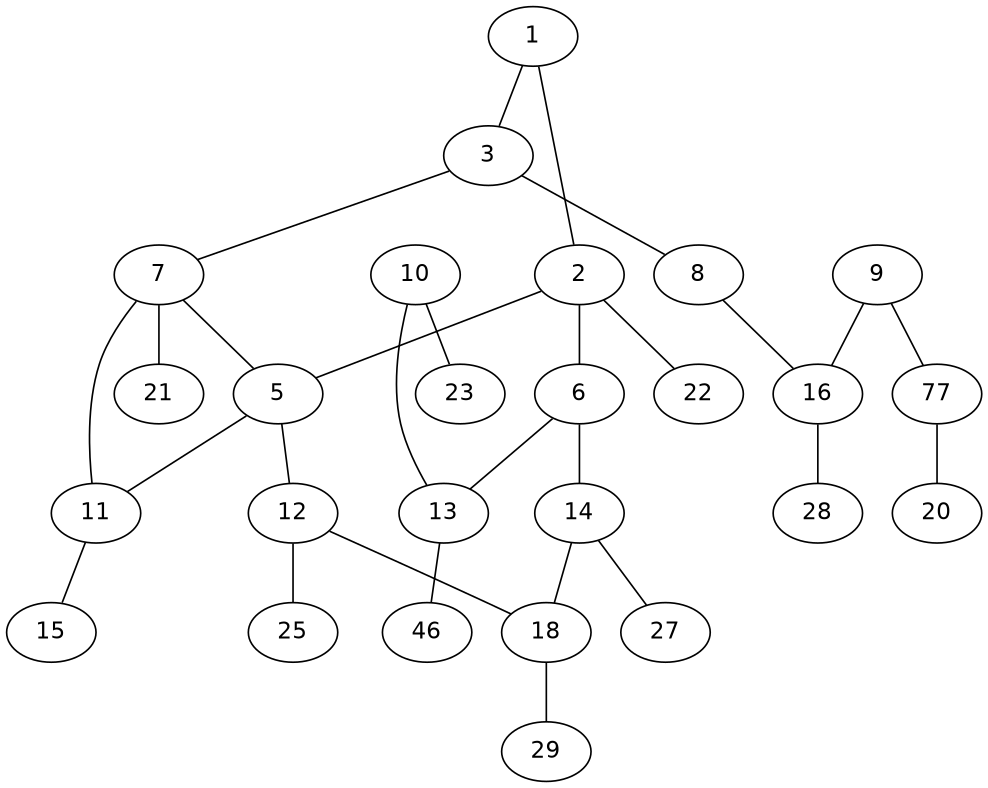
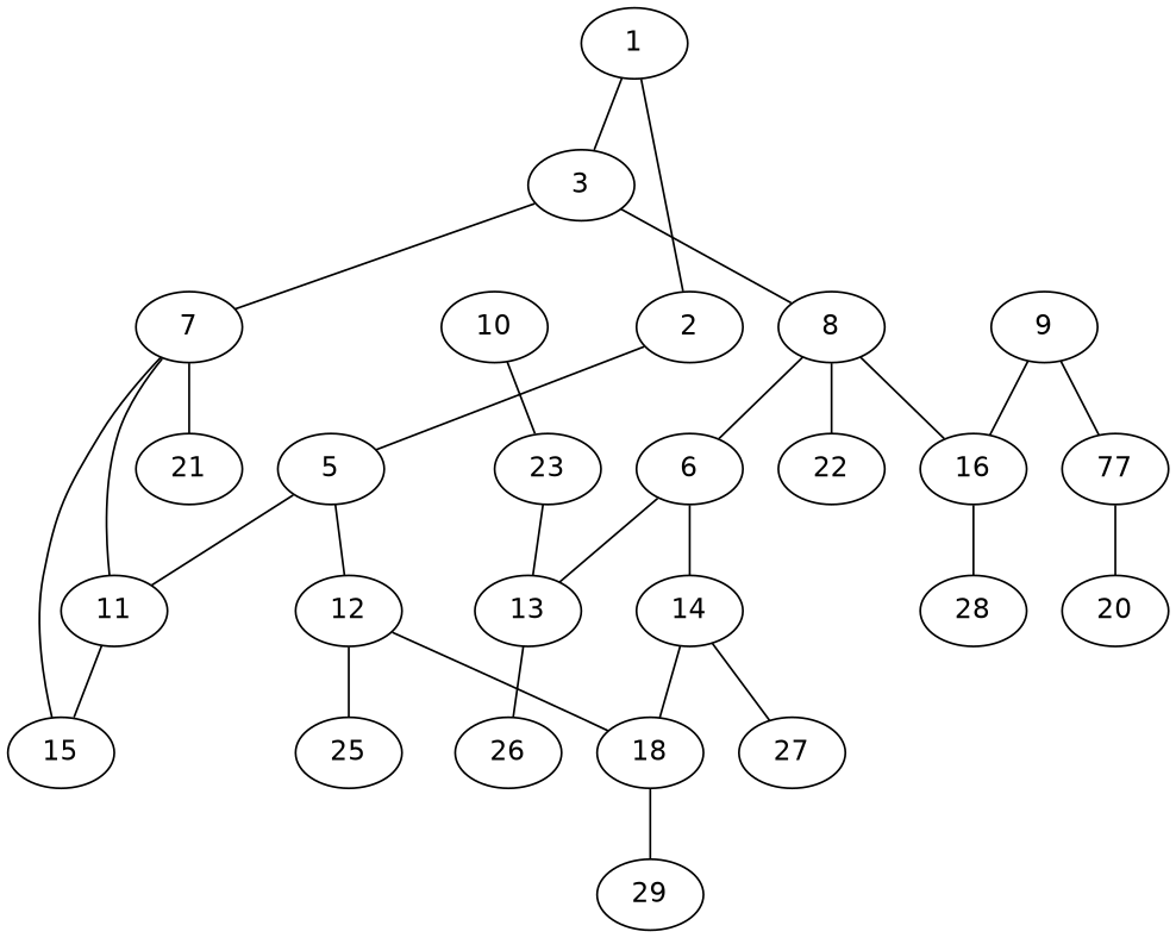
  graph {
    fontname="DejaVu Sans"
    node [chem=C fontname="DejaVu Sans"]
    edge [fontname="DejaVu Sans" valence=1]
    1
    2
    3
    5
    6
    7
    8
    11
    12
    13
    14
    15 [chem=O]
    21 [chem=H]
    16
    22 [chem=H]
    9
    n17 [chem=N label=77]
    10
    23 [chem=H]
    18
    25 [chem=H]
-   26 [chem=H label=46]
+   26 [chem=H]
    27 [chem=H]
    28 [chem=H]
    20 [chem=O]
    29 [chem=H]
    1 -- 2
    1 -- 3
    2 -- 5
-   2 -- 6 [valence=2]
+   8 -- 6 [valence=2]
    3 -- 7
    3 -- 8 [valence=2]
    5 -- 11
    5 -- 12 [valence=2]
    6 -- 13
    6 -- 14
    7 -- 11
-   7 -- 5
+   7 -- 15
    7 -- 21
    8 -- 16
-   2 -- 22
+   8 -- 22
    11 -- 15
    12 -- 18
    12 -- 25
    13 -- 26
    14 -- 18 [valence=2]
    14 -- 27
    16 -- 28
    9 -- 16 [valence=2]
    9 -- n17
    n17 -- 20
-   10 -- 13 [valence=2]
+   23 -- 13 [valence=2]
    10 -- 23
    18 -- 29
  }
